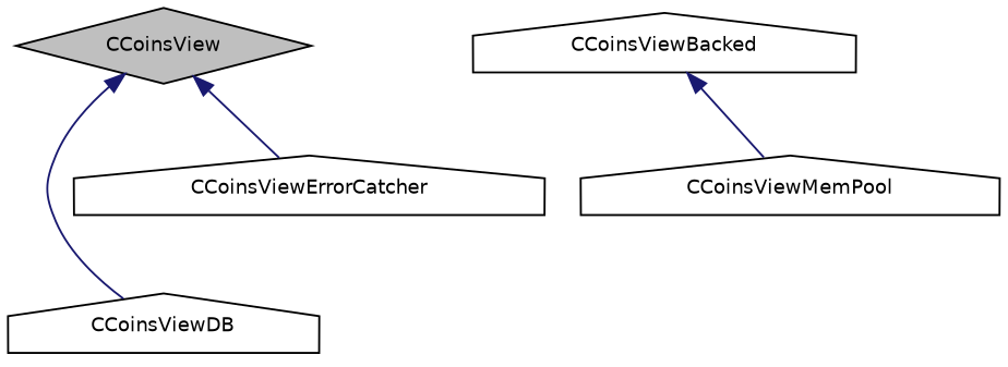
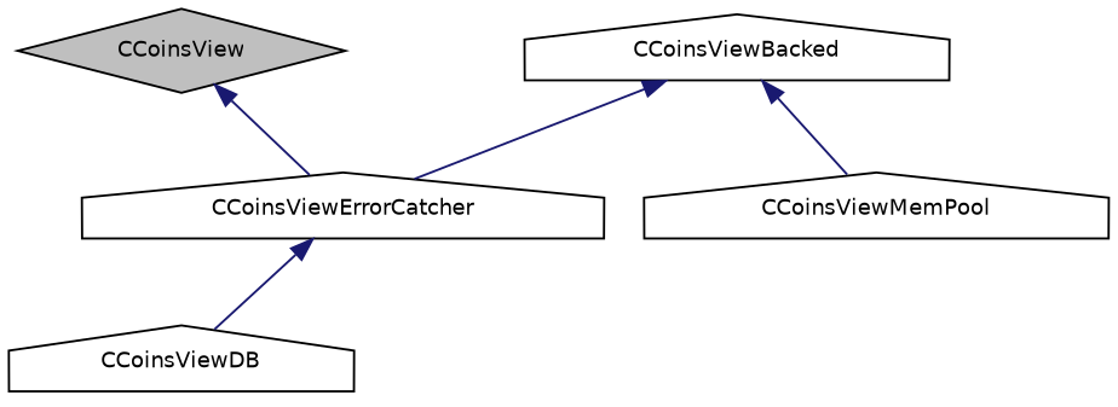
  digraph {
    node [color=black fillcolor=white fontname=Helvetica fontsize=10 shape=house style=filled]
    edge [color=midnightblue dir=back fontname=Helvetica fontsize=10 labelfontname=Helvetica labelfontsize=10 style=solid]
    n1 [fillcolor=grey75 fontcolor=black height=0.2 label=CCoinsView shape=diamond width=0.4]
    n2 [height=0.2 label=CCoinsViewDB width=0.4]
    n3 [height=0.2 label=CCoinsViewErrorCatcher width=0.4]
    n4 [height=0.2 label=CCoinsViewBacked width=0.4]
    n5 [height=0.2 label=CCoinsViewMemPool width=0.4]
-   n1 -> n2
+   n3 -> n2
    n1 -> n3
+   n4 -> n3
    n4 -> n5
  }
